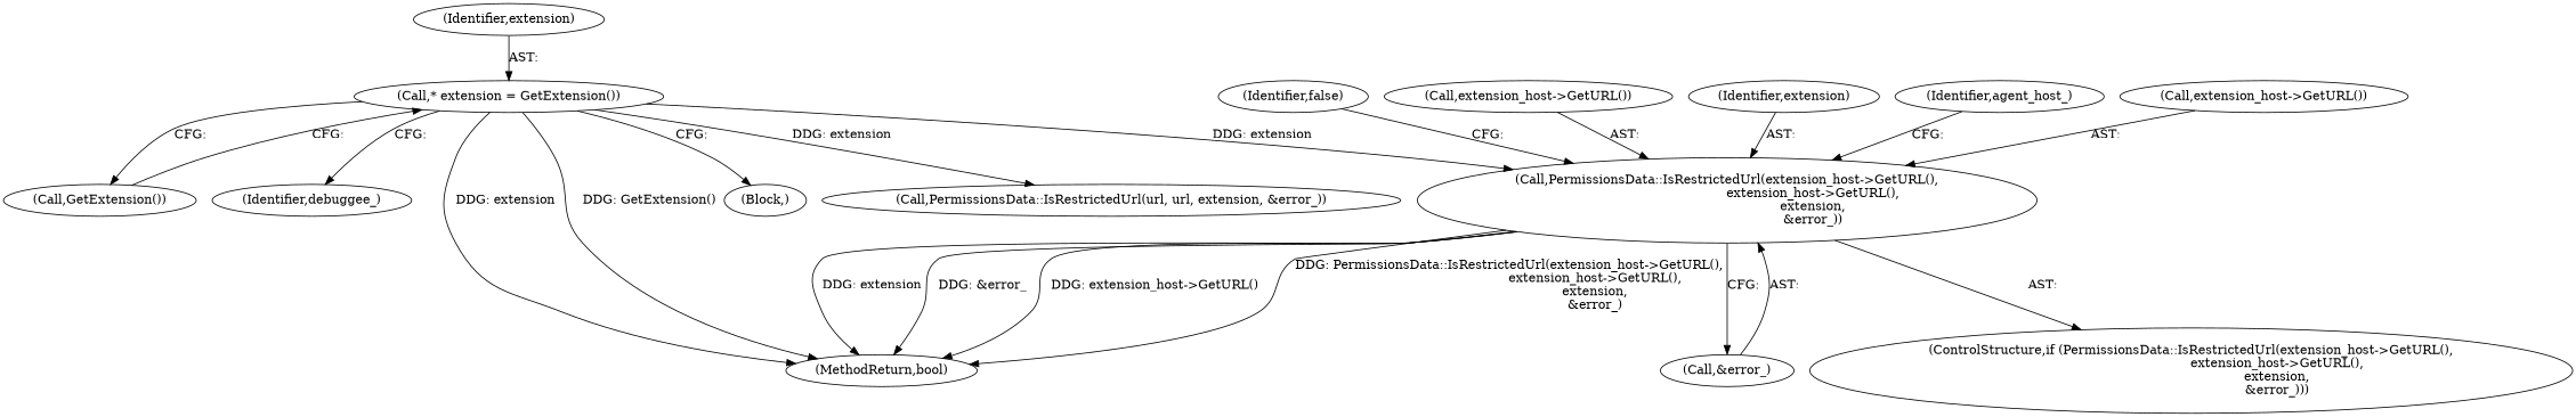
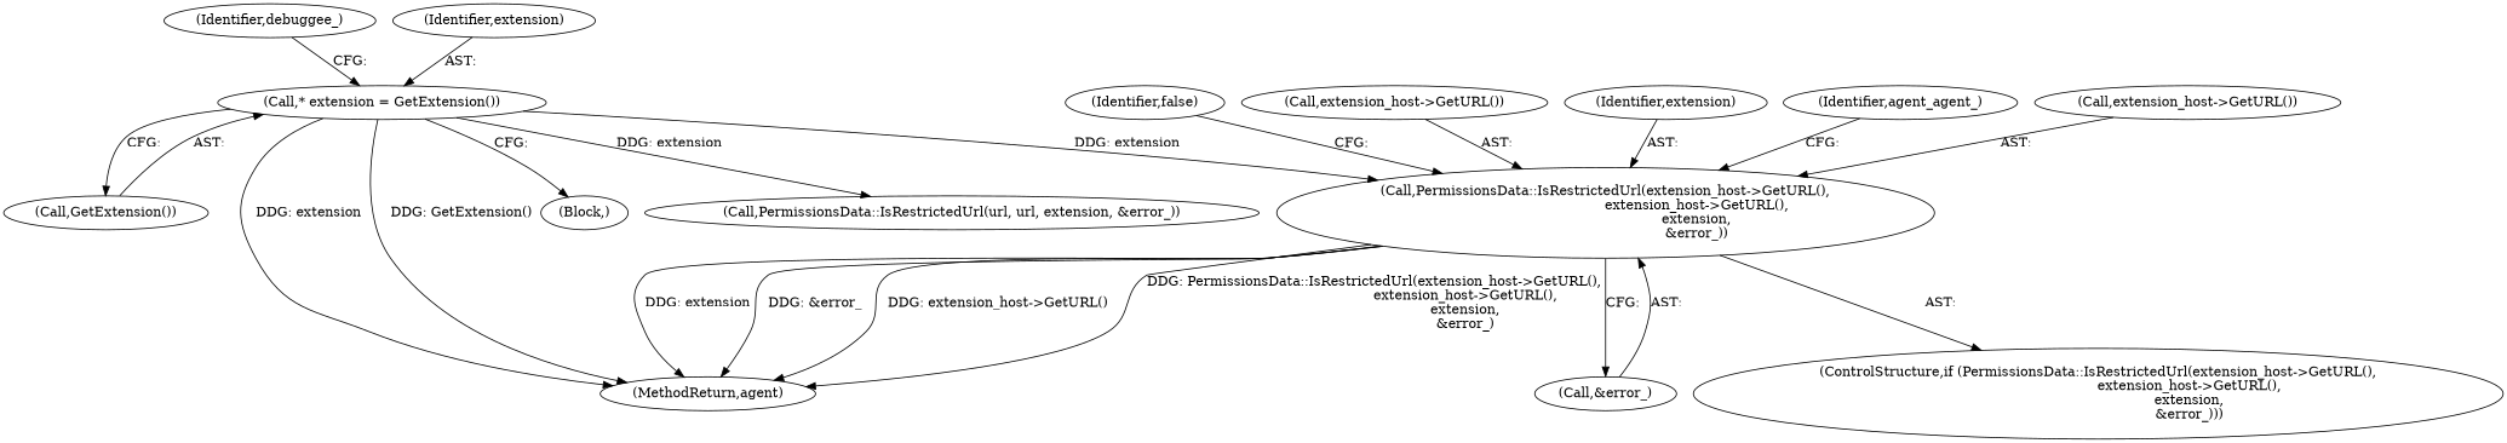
  digraph {
    n1 [label="(Call,PermissionsData::IsRestrictedUrl(extension_host->GetURL(),\n                                           extension_host->GetURL(),\n                                           extension,\n                                           &error_))"]
-   n2 [label="(MethodReturn,bool)"]
+   n2 [label="(MethodReturn,agent)"]
    n3 [label="(Call,&error_)"]
    n4 [label="(ControlStructure,if (PermissionsData::IsRestrictedUrl(extension_host->GetURL(),\n                                           extension_host->GetURL(),\n                                           extension,\n                                           &error_)))"]
    n5 [label="(Call,* extension = GetExtension())"]
    n6 [label="(Block,)"]
    n7 [label="(Call,PermissionsData::IsRestrictedUrl(url, url, extension, &error_))"]
    n8 [label="(Call,GetExtension())"]
    n9 [label="(Identifier,false)"]
    n10 [label="(Identifier,debuggee_)"]
    n11 [label="(Call,extension_host->GetURL())"]
    n12 [label="(Identifier,extension)"]
-   n13 [label="(Identifier,agent_host_)"]
+   n13 [label="(Identifier,agent_agent_)"]
    n14 [label="(Call,extension_host->GetURL())"]
    n15 [label="(Identifier,extension)"]
    n1 -> n2 [label="DDG: extension_host->GetURL()"]
    n1 -> n2 [label="DDG: PermissionsData::IsRestrictedUrl(extension_host->GetURL(),\n                                           extension_host->GetURL(),\n                                           extension,\n                                           &error_)"]
    n1 -> n2 [label="DDG: extension"]
    n1 -> n2 [label="DDG: &error_"]
    n1 -> n3 [label="CFG: "]
    n1 -> n4 [label="AST: "]
    n3 -> n1 [label="AST: "]
    n5 -> n1 [label="DDG: extension"]
    n5 -> n2 [label="DDG: extension"]
    n5 -> n2 [label="DDG: GetExtension()"]
    n5 -> n6 [label="CFG: "]
    n5 -> n7 [label="DDG: extension"]
    n5 -> n8 [label="CFG: "]
-   n8 -> n5 [label="CFG: "]
+   n8 -> n5 [label="AST: "]
    n9 -> n1 [label="CFG: "]
-   n5 -> n10 [label="CFG: "]
+   n10 -> n5 [label="CFG: "]
    n11 -> n1 [label="AST: "]
    n12 -> n1 [label="AST: "]
    n13 -> n1 [label="CFG: "]
    n14 -> n1 [label="AST: "]
    n15 -> n5 [label="AST: "]
  }
